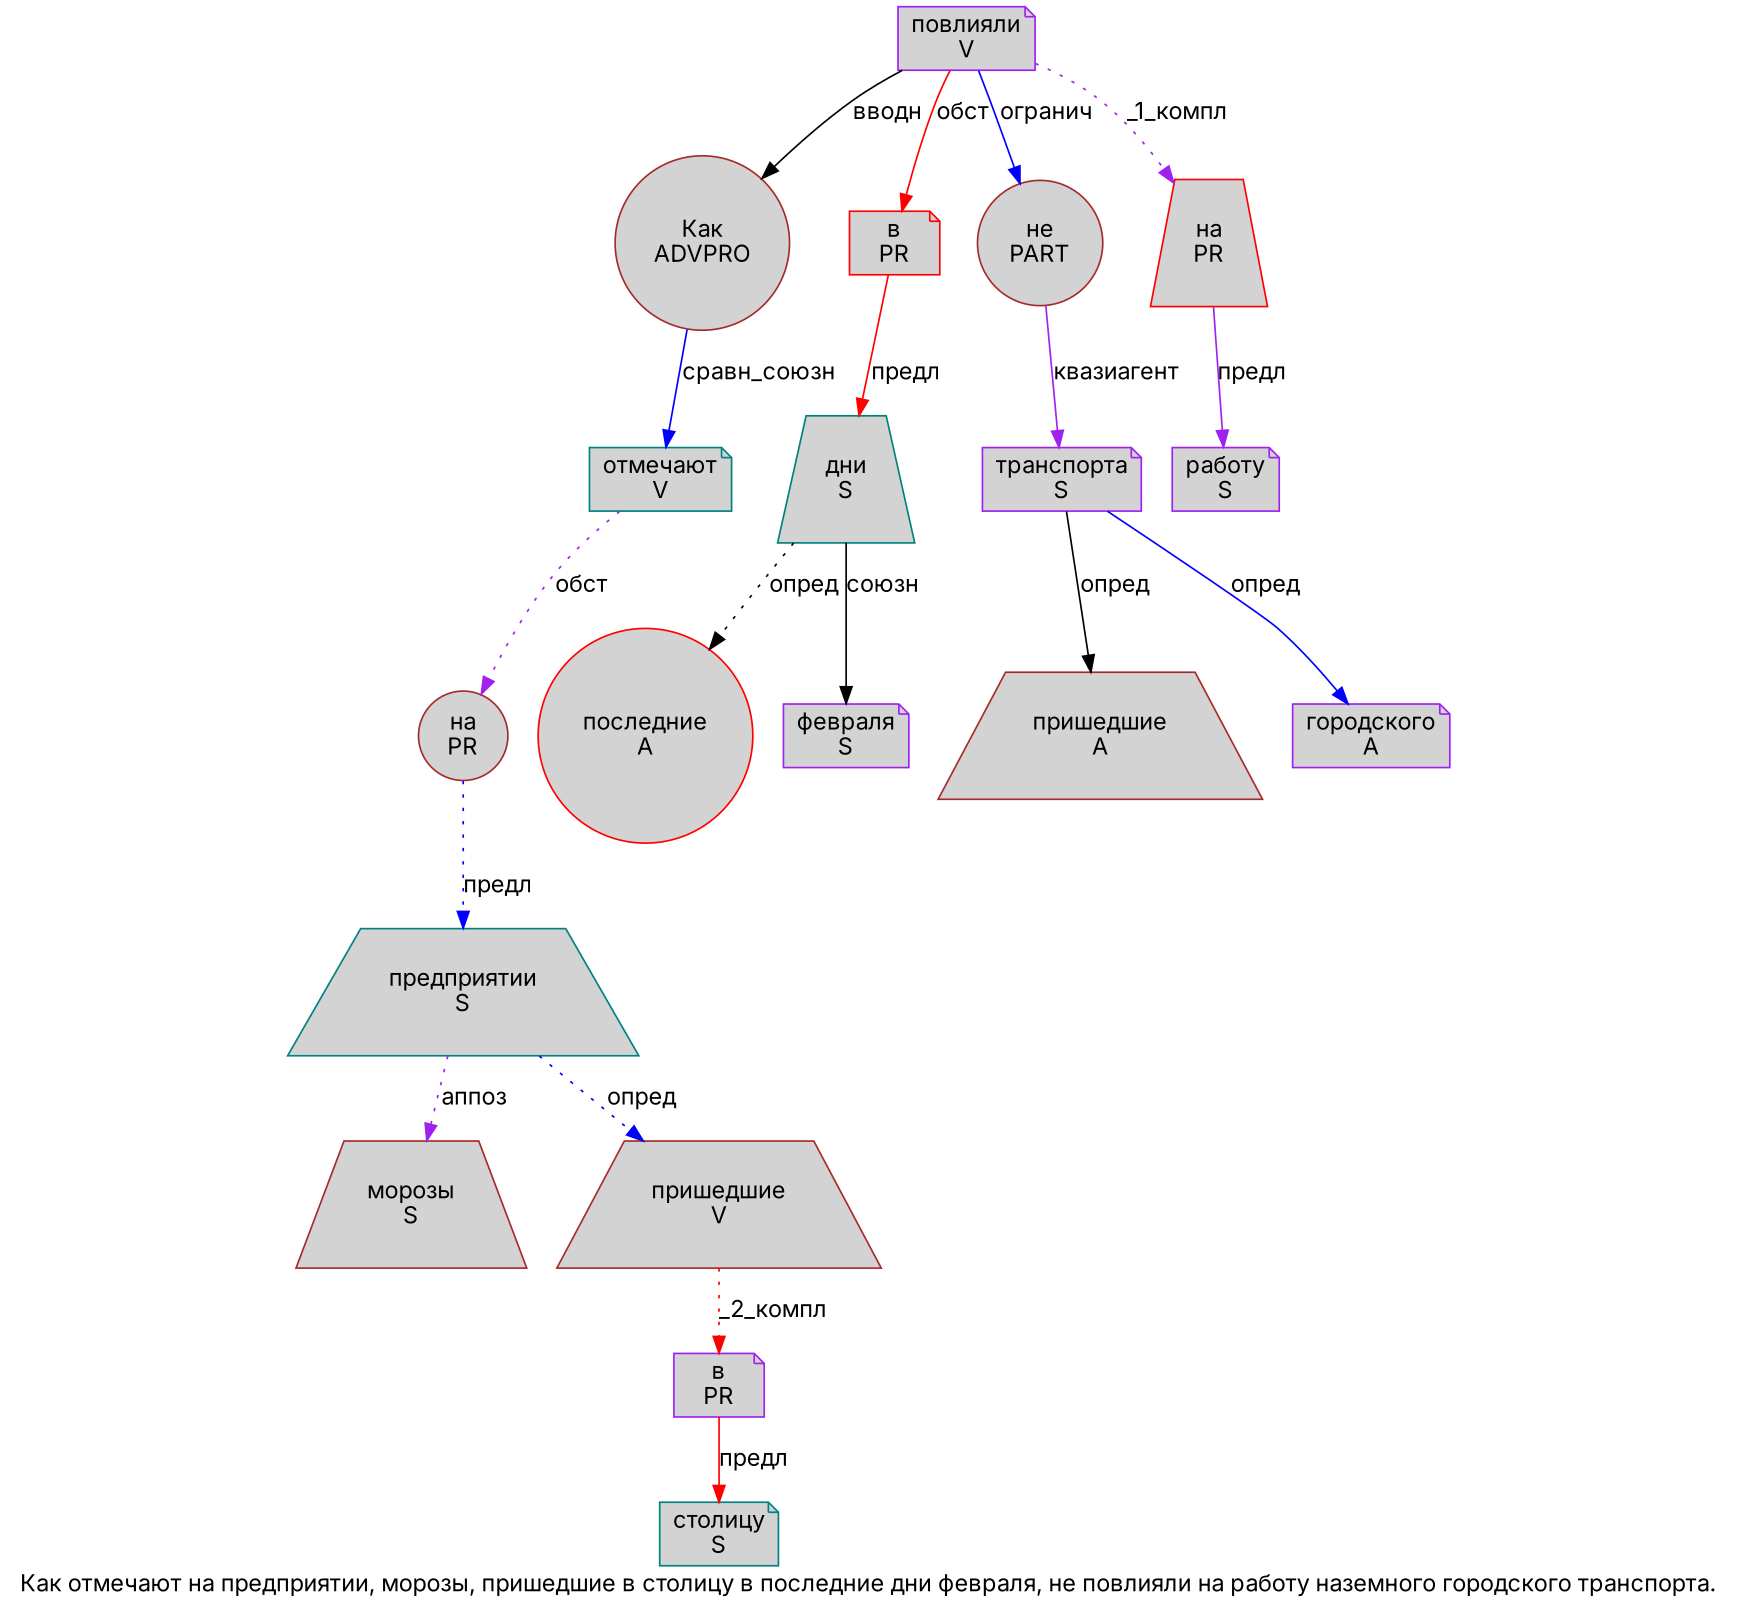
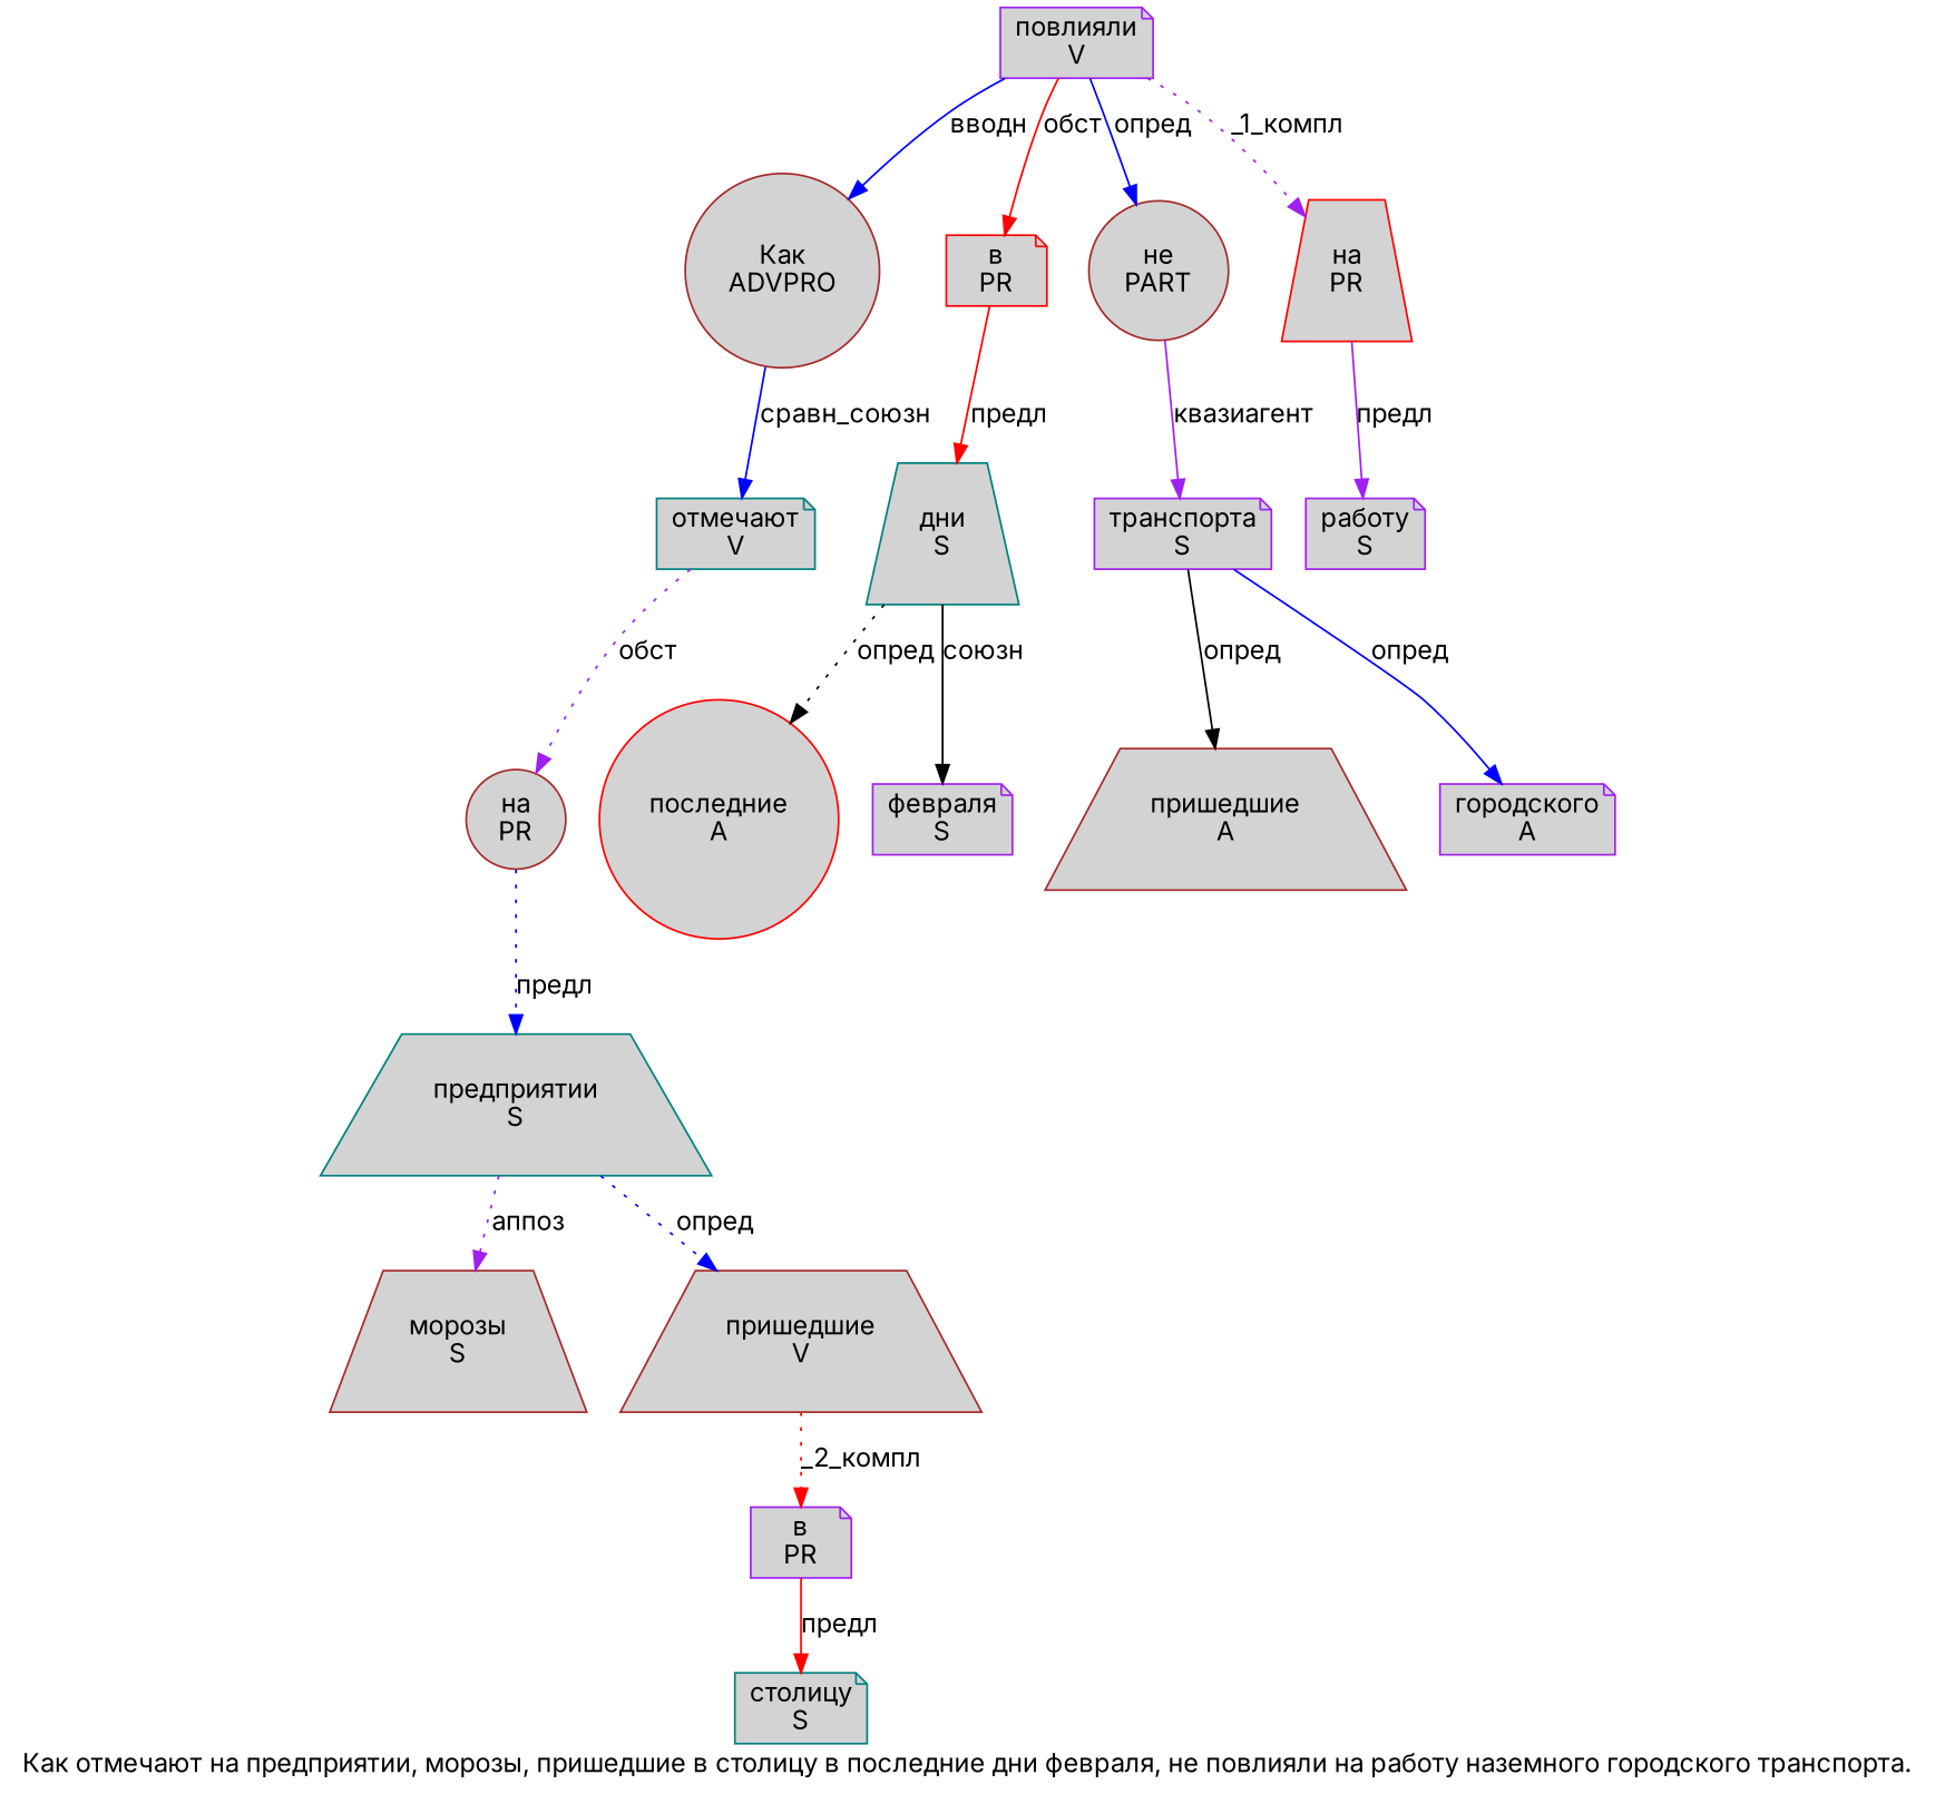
  digraph {
    fontname=Inter
    label="Как отмечают на предприятии, морозы, пришедшие в столицу в последние дни февраля, не повлияли на работу наземного городского транспорта."
    node [color=brown fillcolor=lightgray fontname=Inter penwidth=1 shape=note style=filled]
    edge [color=blue fontname=Inter style=solid]
    n1 [label="Как\nADVPRO" shape=circle]
    n2 [color=teal label="отмечают\nV"]
    n3 [label="на\nPR" shape=circle]
    n4 [color=teal label="предприятии\nS" shape=trapezium]
    n5 [label="морозы\nS" shape=trapezium]
    n6 [label="пришедшие\nV" shape=trapezium]
    n7 [color=purple label="в\nPR"]
    n8 [color=teal label="столицу\nS"]
    n9 [color=red label="в\nPR"]
    n10 [color=teal label="дни\nS" shape=trapezium]
    n11 [color=red label="последние\nA" shape=circle]
    n12 [color=purple label="февраля\nS"]
    n13 [label="не\nPART" shape=circle]
    n14 [color=purple label="транспорта\nS"]
    n15 [color=purple label="повлияли\nV"]
    n16 [color=red label="на\nPR" shape=trapezium]
    n17 [color=purple label="работу\nS"]
    n18 [label="пришедшие\nA" shape=trapezium]
    n19 [color=purple label="городского\nA"]
    n1 -> n2 [label="сравн_союзн"]
    n2 -> n3 [color=purple label="обст" style=dotted]
    n3 -> n4 [label="предл" style=dotted]
    n4 -> n5 [color=purple label="аппоз" style=dotted]
    n4 -> n6 [label="опред" style=dotted]
    n6 -> n7 [color=red label="_2_компл" style=dotted]
    n7 -> n8 [color=red label="предл"]
    n9 -> n10 [color=red label="предл"]
    n10 -> n11 [color=black label="опред" style=dotted]
    n10 -> n12 [color=black label="союзн"]
    n13 -> n14 [color=purple label="квазиагент"]
    n14 -> n18 [color=black label="опред"]
    n14 -> n19 [label="опред"]
-   n15 -> n1 [color=black label="вводн"]
+   n15 -> n1 [label="вводн"]
    n15 -> n9 [color=red label="обст"]
-   n15 -> n13 [label="огранич"]
+   n15 -> n13 [label="опред"]
    n15 -> n16 [color=purple label="_1_компл" style=dotted]
    n16 -> n17 [color=purple label="предл"]
  }
